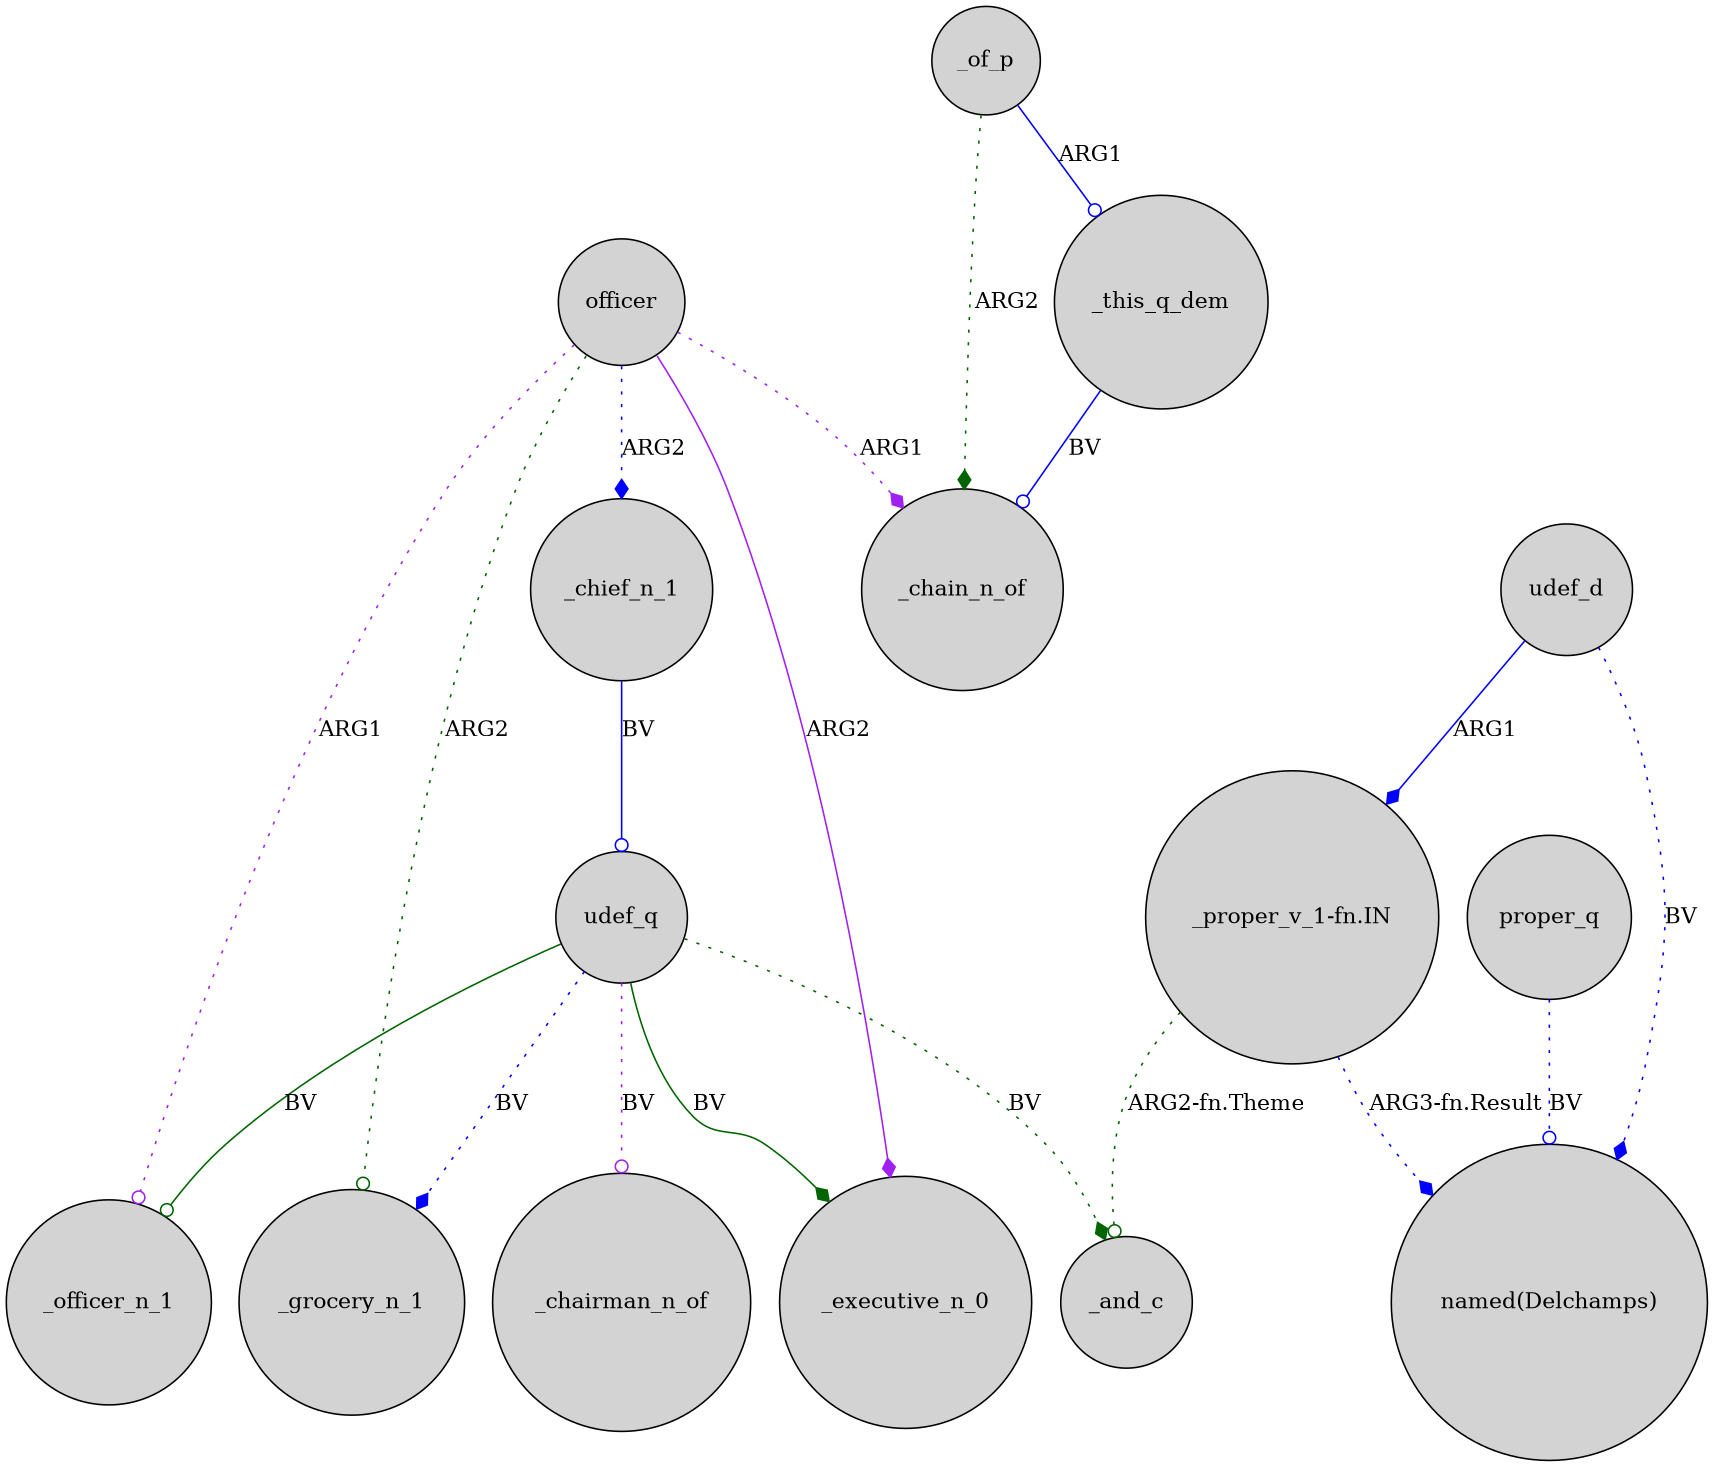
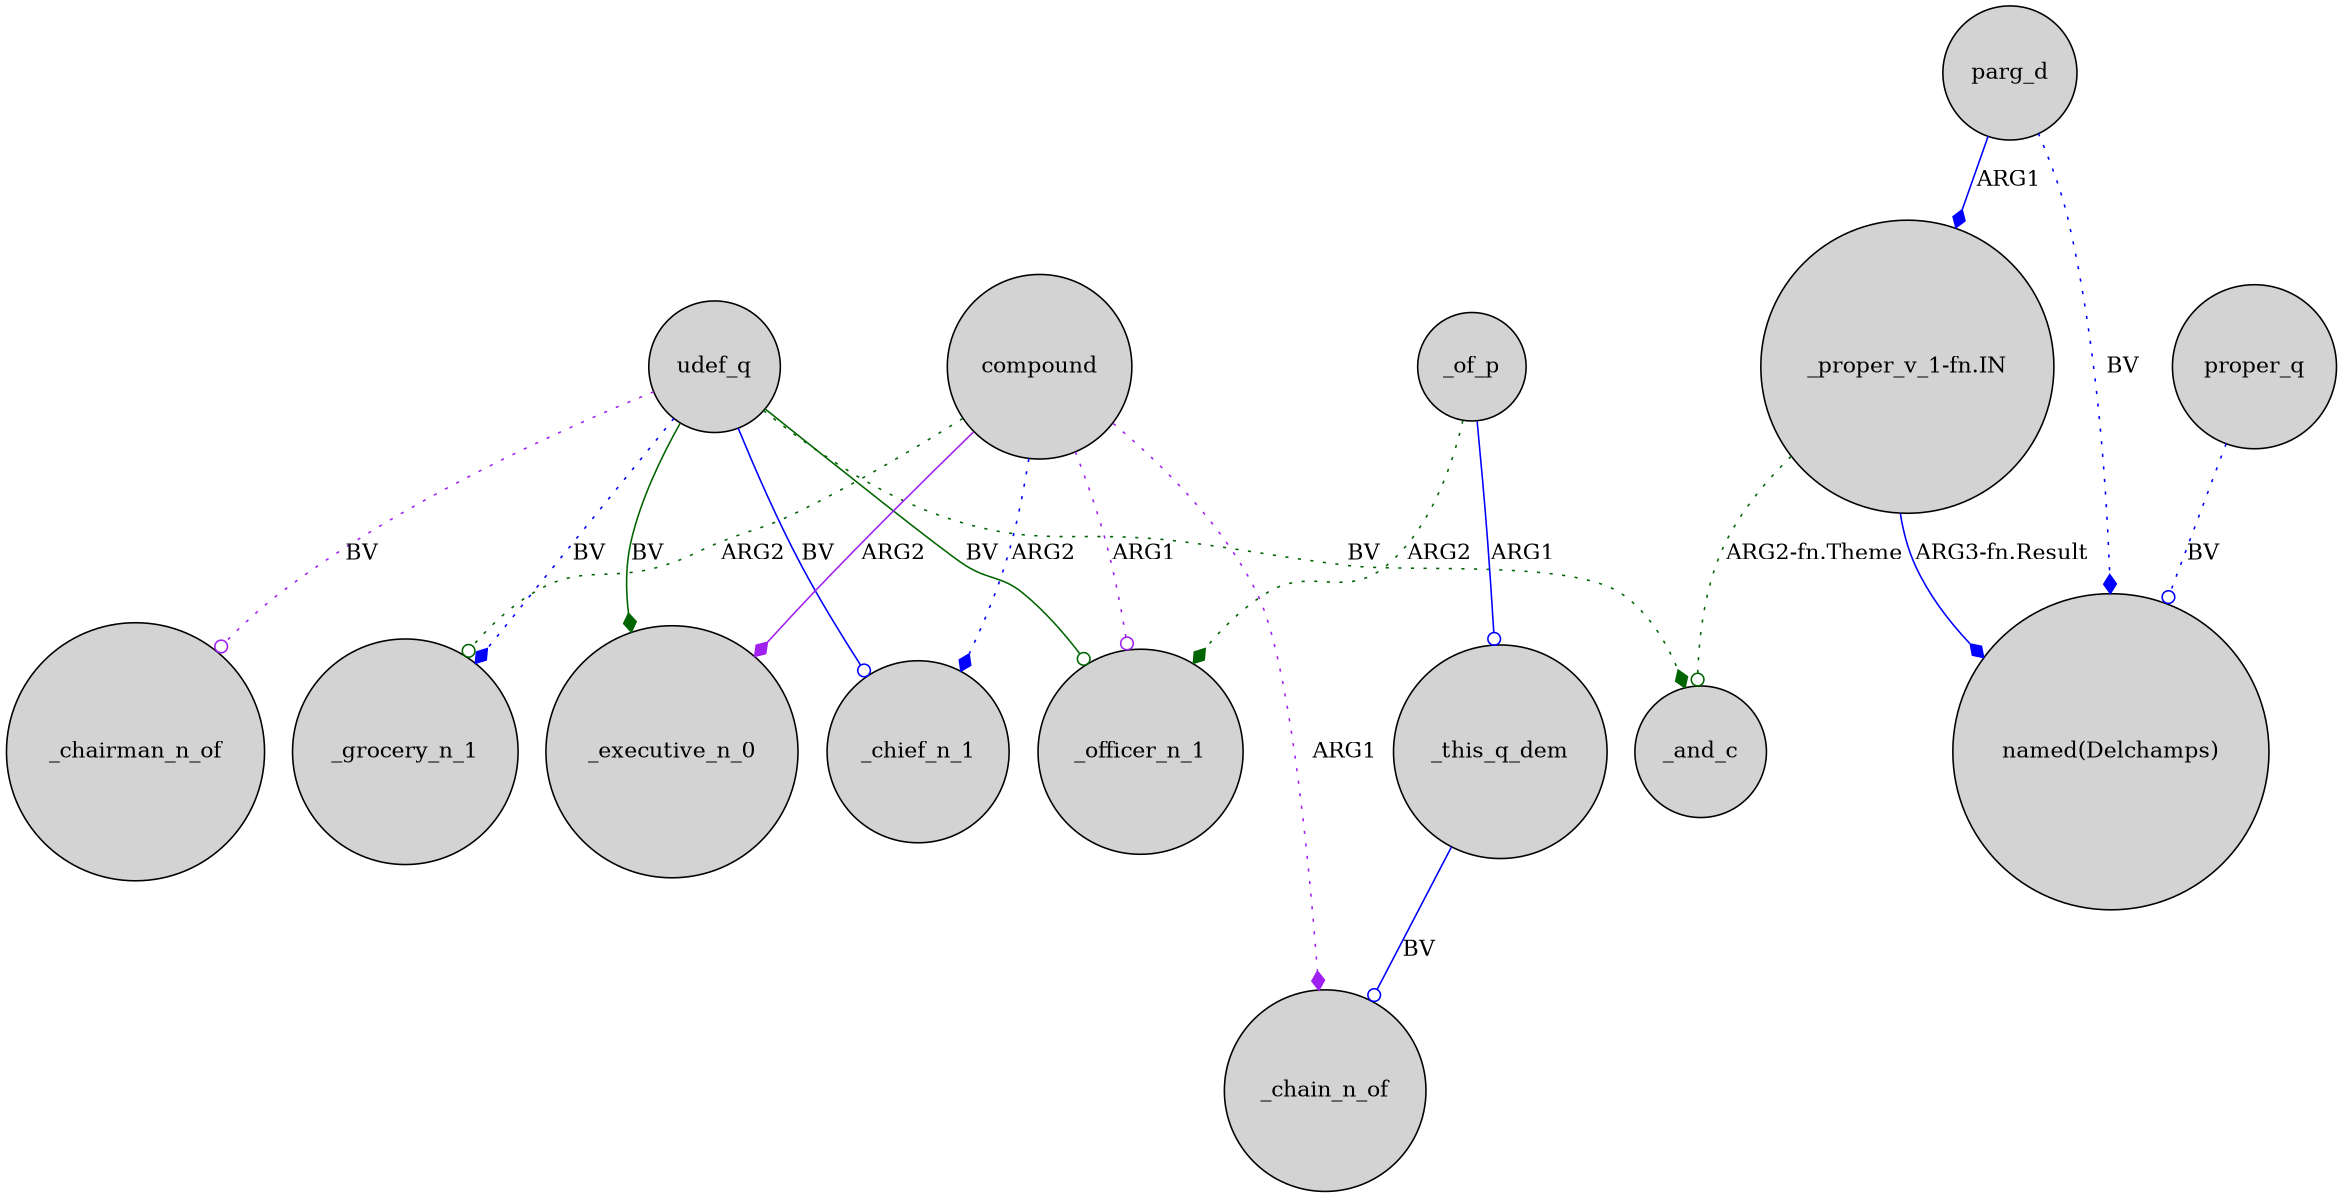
  digraph {
    fontname="DejaVu Serif"
    node [fontname="DejaVu Serif" shape=circle style=filled]
    edge [arrowhead=diamond color=blue fontname="DejaVu Serif" style=dotted]
    n1 [label="_proper_v_1-fn.IN"]
    _and_c
    "named(Delchamps)"
    udef_q
    n5 [label=_executive_n_0]
    _chairman_n_of
    _chief_n_1
    _officer_n_1
    _grocery_n_1
    proper_q
-   compound [label=officer]
+   compound
    _chain_n_of
    _of_p
    _this_q_dem
-   parg_d [label=udef_d]
+   parg_d
    n1 -> _and_c [arrowhead=odot color=darkgreen label="ARG2-fn.Theme"]
-   n1 -> "named(Delchamps)" [label="ARG3-fn.Result"]
+   n1 -> "named(Delchamps)" [label="ARG3-fn.Result" style=solid]
    udef_q -> _and_c [color=darkgreen label=BV]
    udef_q -> n5 [color=darkgreen label=BV style=solid]
    udef_q -> _chairman_n_of [arrowhead=odot color=purple label=BV]
-   _chief_n_1 -> udef_q [arrowhead=odot label=BV style=solid]
+   udef_q -> _chief_n_1 [arrowhead=odot label=BV style=solid]
    udef_q -> _officer_n_1 [arrowhead=odot color=darkgreen label=BV style=solid]
    udef_q -> _grocery_n_1 [label=BV]
    proper_q -> "named(Delchamps)" [arrowhead=odot label=BV]
    compound -> n5 [color=purple label=ARG2 style=solid]
    compound -> _chief_n_1 [label=ARG2]
    compound -> _officer_n_1 [arrowhead=odot color=purple label=ARG1]
    compound -> _grocery_n_1 [arrowhead=odot color=darkgreen label=ARG2]
    compound -> _chain_n_of [color=purple label=ARG1]
-   _of_p -> _chain_n_of [color=darkgreen label=ARG2]
+   _of_p -> _officer_n_1 [color=darkgreen label=ARG2]
    _of_p -> _this_q_dem [arrowhead=odot label=ARG1 style=solid]
    _this_q_dem -> _chain_n_of [arrowhead=odot label=BV style=solid]
    parg_d -> n1 [label=ARG1 style=solid]
    parg_d -> "named(Delchamps)" [label=BV]
  }
